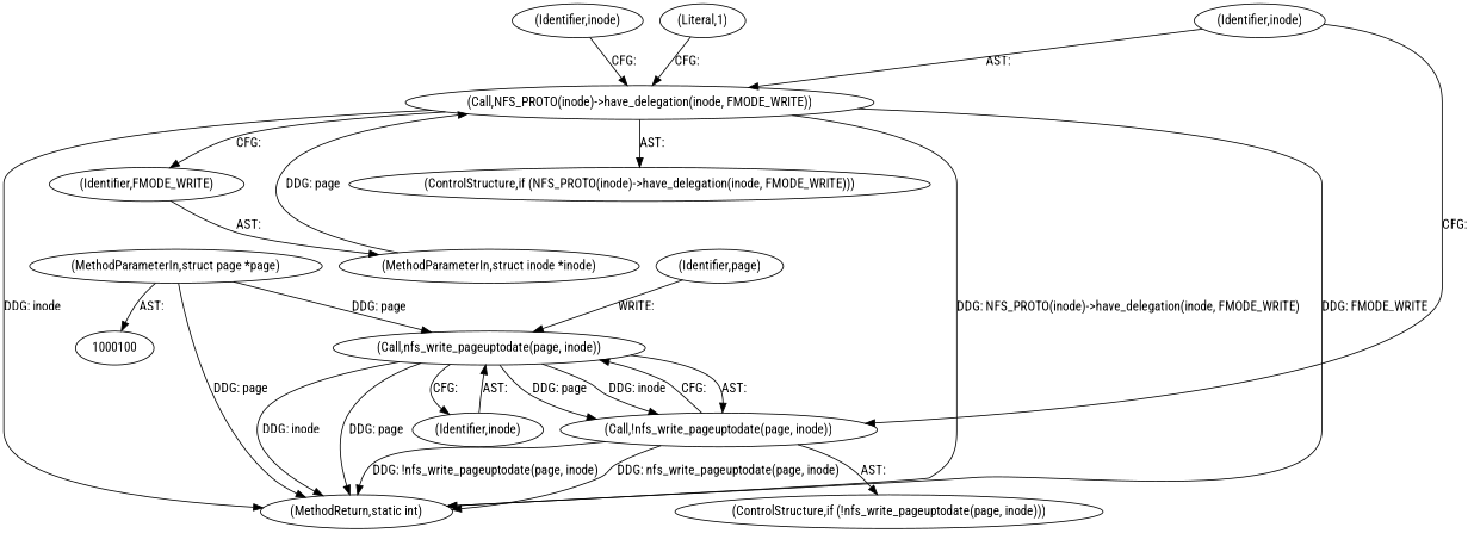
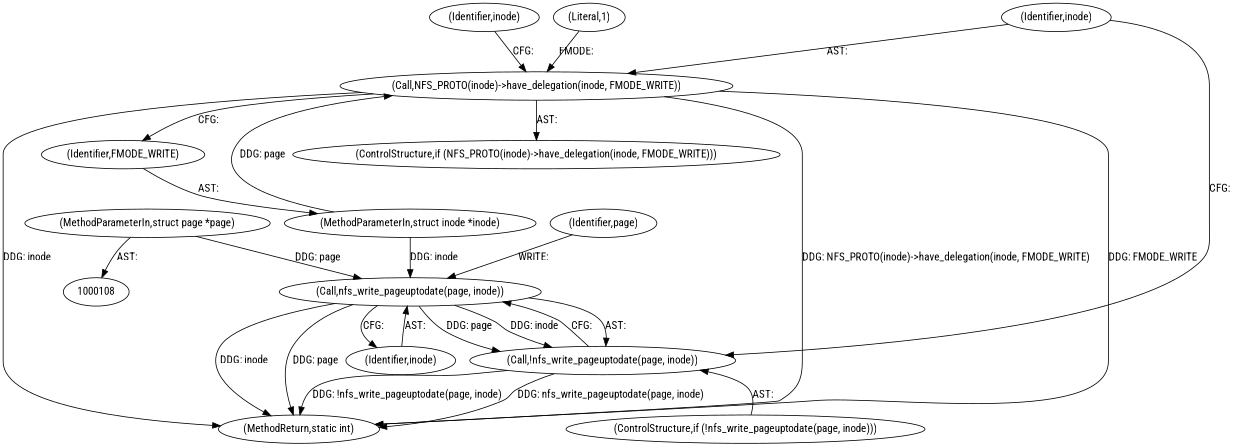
  digraph {
    fontname="Roboto Condensed"
    node [fontname="Roboto Condensed"]
    edge [fontname="Roboto Condensed"]
    n1 [label="(MethodParameterIn,struct page *page)"]
    n2 [label="(Call,nfs_write_pageuptodate(page, inode))"]
    n3 [label="(MethodReturn,static int)"]
-   1000100
+   1000100 [label=1000108]
    n5 [label="(Call,!nfs_write_pageuptodate(page, inode))"]
    n6 [label="(Identifier,inode)"]
    n7 [label="(ControlStructure,if (!nfs_write_pageuptodate(page, inode)))"]
    n8 [label="(Call,NFS_PROTO(inode)->have_delegation(inode, FMODE_WRITE))"]
    n9 [label="(ControlStructure,if (NFS_PROTO(inode)->have_delegation(inode, FMODE_WRITE)))"]
    n10 [label="(Identifier,FMODE_WRITE)"]
    n11 [label="(MethodParameterIn,struct inode *inode)"]
    n12 [label="(Identifier,page)"]
    n13 [label="(Identifier,inode)"]
    n14 [label="(Identifier,inode)"]
    n15 [label="(Literal,1)"]
    n1 -> n2 [label="DDG: page"]
-   n1 -> n3 [label="DDG: page"]
    n1 -> 1000100 [label="AST: "]
    n2 -> n3 [label="DDG: inode"]
    n2 -> n3 [label="DDG: page"]
    n2 -> n5 [label="AST: "]
    n2 -> n5 [label="DDG: page"]
    n2 -> n5 [label="DDG: inode"]
    n2 -> n6 [label="CFG: "]
    n5 -> n2 [label="CFG: "]
    n5 -> n3 [label="DDG: !nfs_write_pageuptodate(page, inode)"]
    n5 -> n3 [label="DDG: nfs_write_pageuptodate(page, inode)"]
-   n5 -> n7 [label="AST: "]
+   n7 -> n5 [label="AST: "]
    n6 -> n2 [label="AST: "]
    n8 -> n3 [label="DDG: FMODE_WRITE"]
    n8 -> n3 [label="DDG: NFS_PROTO(inode)->have_delegation(inode, FMODE_WRITE)"]
    n8 -> n3 [label="DDG: inode"]
    n8 -> n9 [label="AST: "]
    n8 -> n10 [label="CFG: "]
    n10 -> n11 [label="AST: "]
+   n11 -> n2 [label="DDG: inode"]
    n11 -> n8 [label="DDG: page"]
    n12 -> n2 [label="WRITE: "]
    n13 -> n8 [label="CFG: "]
    n14 -> n5 [label="CFG: "]
    n14 -> n8 [label="AST: "]
-   n15 -> n8 [label="CFG: "]
+   n15 -> n8 [label="FMODE: "]
  }
